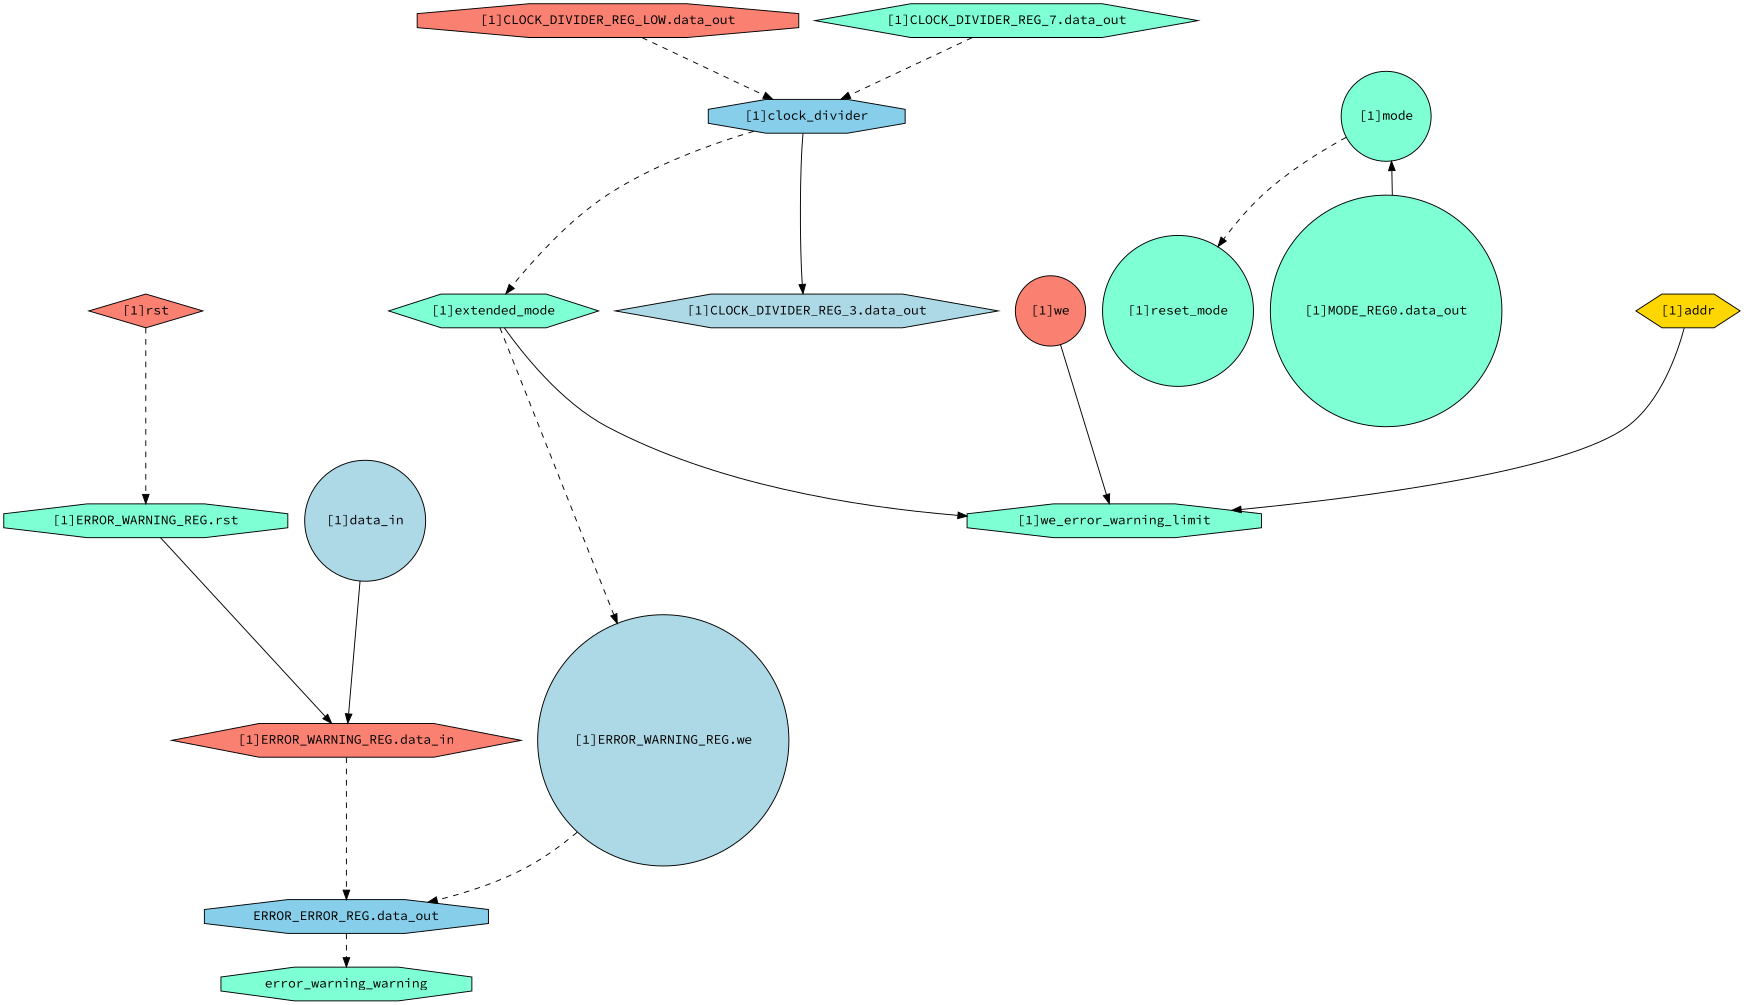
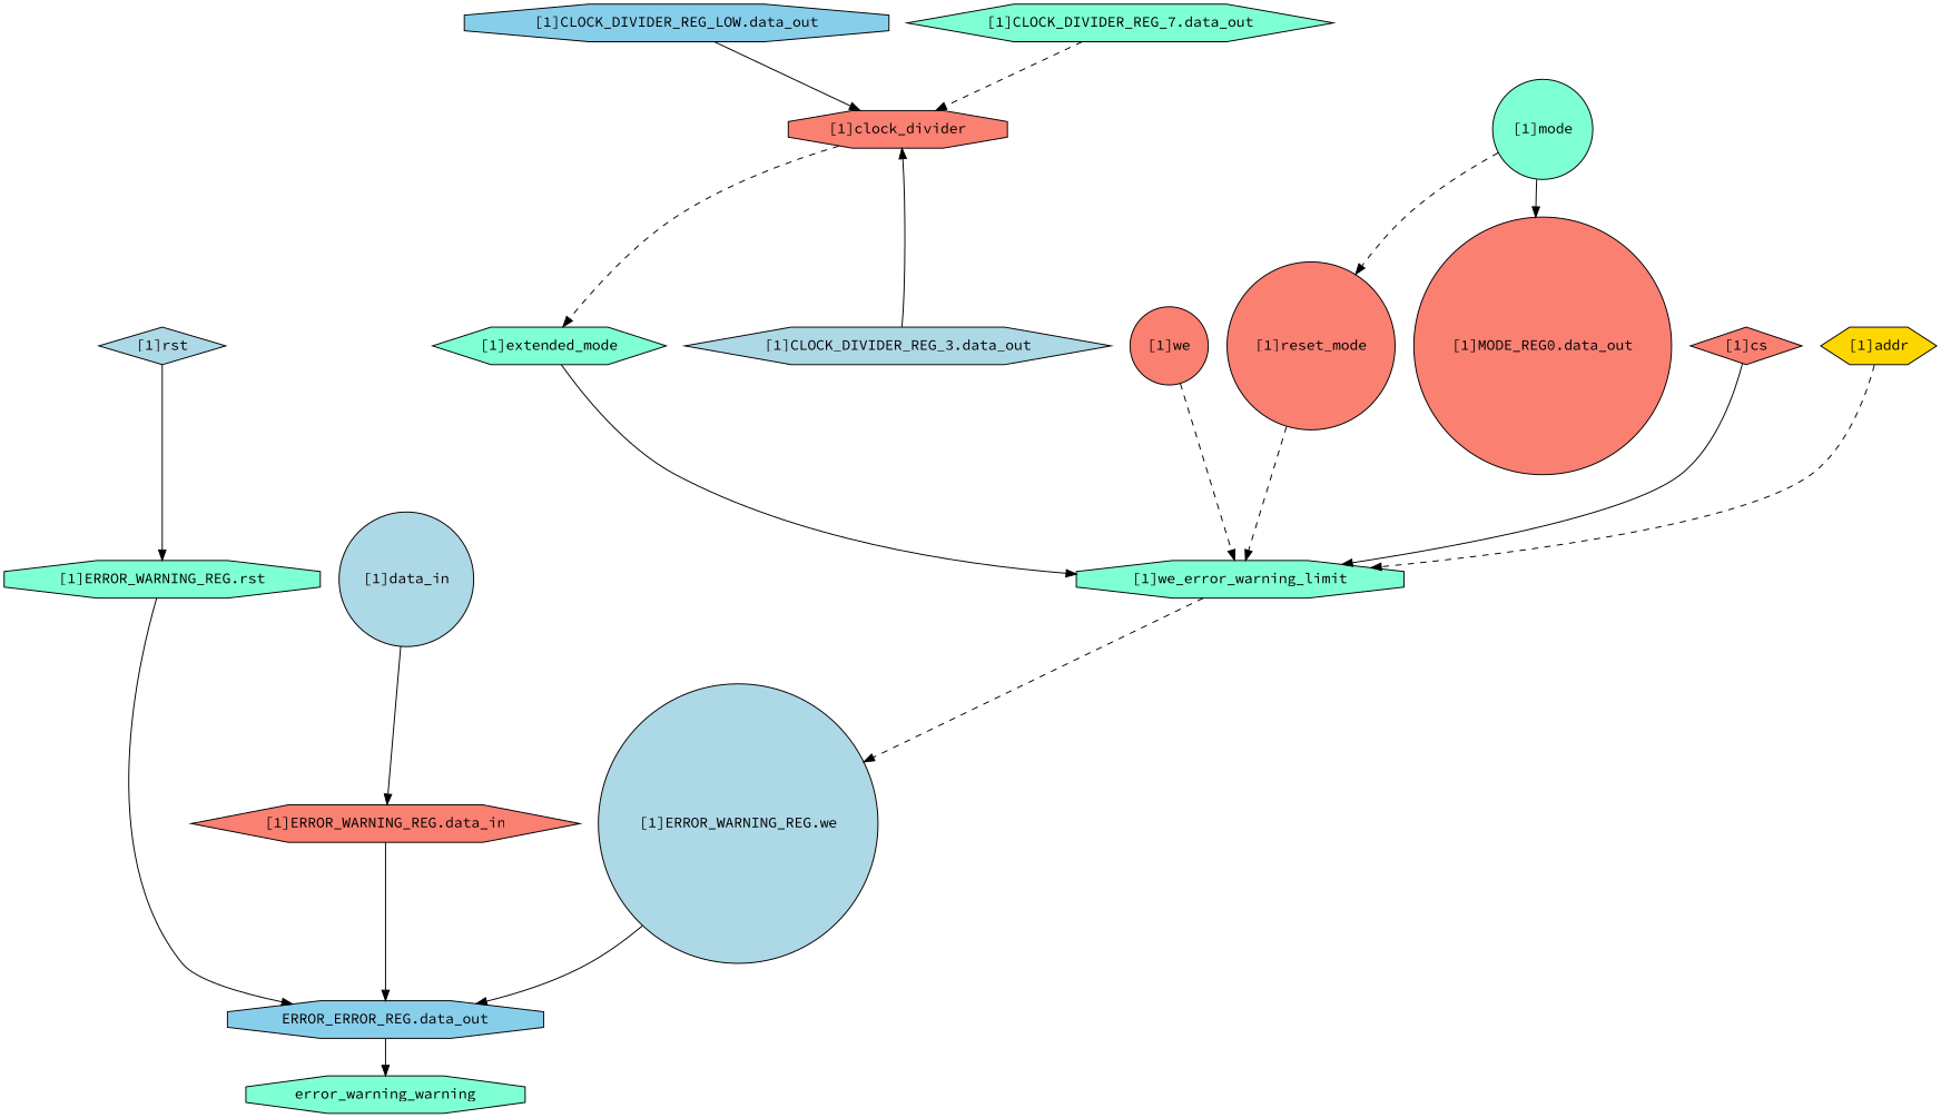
  strict digraph {
    fontname="Source Code Pro"
    node [complexity=9 fillcolor=aquamarine fontname="Source Code Pro" importance=0.0170053774543 rank=0.00242933963633 shape=circle style=filled]
    edge [fontname="Source Code Pro" style=dashed]
    "[1]we" [complexity=7 fillcolor=salmon]
    "[1]we_error_warning_limit" [complexity=1 importance=0.0150629404014 rank=0.0150629404014 shape=octagon]
    "[1]ERROR_WARNING_REG.we" [complexity=1 fillcolor=lightblue importance=0.013003101134 rank=0.013003101134]
    n4 [complexity=0 fillcolor=skyblue importance=0.0100310173649 label="ERROR_ERROR_REG.data_out" rank=0.0 shape=octagon]
-   "[1]reset_mode" [complexity=7 importance=0.0178715864202 rank=0.00255308377431]
+   "[1]reset_mode" [complexity=7 fillcolor=salmon importance=0.0178715864202 rank=0.00255308377431]
    "[1]CLOCK_DIVIDER_REG_3.data_out" [fillcolor=lightblue importance=0.0328550115609 rank=0.0036505568401 shape=hexagon]
-   "[1]clock_divider" [fillcolor=skyblue importance=0.0276684441526 rank=0.00307427157251 shape=octagon]
+   "[1]clock_divider" [fillcolor=salmon importance=0.0276684441526 rank=0.00307427157251 shape=octagon]
    "[1]extended_mode" [complexity=7 importance=0.017975366904 rank=0.00256790955771 shape=hexagon]
-   "[1]CLOCK_DIVIDER_REG_LOW.data_out" [fillcolor=salmon importance=0.0327981722674 rank=0.00364424136305 shape=octagon]
+   "[1]CLOCK_DIVIDER_REG_LOW.data_out" [fillcolor=skyblue importance=0.0327981722674 rank=0.00364424136305 shape=octagon]
    "[1]mode" [importance=0.0230649727298 rank=0.00256277474776]
-   "[1]rst" [complexity=1 fillcolor=salmon importance=0.0239636502244 rank=0.0239636502244 shape=diamond]
+   "[1]rst" [complexity=1 fillcolor=lightblue importance=0.0239636502244 rank=0.0239636502244 shape=diamond]
    "[1]ERROR_WARNING_REG.rst" [complexity=1 importance=0.0220212131714 rank=0.0220212131714 shape=octagon]
    n13 [complexity=0 importance=0.004638603652 label=error_warning_warning rank=0.0 shape=octagon]
+   "[1]cs" [complexity=7 fillcolor=salmon shape=diamond]
    "[1]addr" [complexity=7 fillcolor=gold shape=hexagon]
-   "[1]MODE_REG0.data_out" [importance=0.0295670655522 rank=0.0032852295058]
+   "[1]MODE_REG0.data_out" [fillcolor=salmon importance=0.0295670655522 rank=0.0032852295058]
    "[1]CLOCK_DIVIDER_REG_7.data_out" [importance=0.0328550115609 rank=0.0036505568401 shape=hexagon]
    "[1]ERROR_WARNING_REG.data_in" [complexity=2 fillcolor=salmon importance=0.0120011972906 rank=0.0060005986453 shape=hexagon]
    "[1]data_in" [complexity=2 fillcolor=lightblue importance=0.0139436343436 rank=0.00697181717178]
-   "[1]we" -> "[1]we_error_warning_limit" [style=solid]
-   "[1]extended_mode" -> "[1]ERROR_WARNING_REG.we"
-   "[1]ERROR_WARNING_REG.we" -> n4
-   n4 -> n13
-   "[1]clock_divider" -> "[1]CLOCK_DIVIDER_REG_3.data_out" [style=solid]
+   "[1]we" -> "[1]we_error_warning_limit"
+   "[1]we_error_warning_limit" -> "[1]ERROR_WARNING_REG.we"
+   "[1]ERROR_WARNING_REG.we" -> n4 [style=solid]
+   n4 -> n13 [style=solid]
+   "[1]reset_mode" -> "[1]we_error_warning_limit"
+   "[1]CLOCK_DIVIDER_REG_3.data_out" -> "[1]clock_divider" [style=solid]
    "[1]clock_divider" -> "[1]extended_mode"
    "[1]extended_mode" -> "[1]we_error_warning_limit" [style=solid]
-   "[1]CLOCK_DIVIDER_REG_LOW.data_out" -> "[1]clock_divider"
+   "[1]CLOCK_DIVIDER_REG_LOW.data_out" -> "[1]clock_divider" [style=solid]
    "[1]mode" -> "[1]reset_mode"
-   "[1]rst" -> "[1]ERROR_WARNING_REG.rst"
-   "[1]ERROR_WARNING_REG.rst" -> "[1]ERROR_WARNING_REG.data_in" [style=solid]
-   "[1]addr" -> "[1]we_error_warning_limit" [style=solid]
-   "[1]MODE_REG0.data_out" -> "[1]mode" [style=solid]
+   "[1]rst" -> "[1]ERROR_WARNING_REG.rst" [style=solid]
+   "[1]ERROR_WARNING_REG.rst" -> n4 [style=solid]
+   "[1]cs" -> "[1]we_error_warning_limit" [style=solid]
+   "[1]addr" -> "[1]we_error_warning_limit"
+   "[1]mode" -> "[1]MODE_REG0.data_out" [style=solid]
    "[1]CLOCK_DIVIDER_REG_7.data_out" -> "[1]clock_divider"
-   "[1]ERROR_WARNING_REG.data_in" -> n4
+   "[1]ERROR_WARNING_REG.data_in" -> n4 [style=solid]
    "[1]data_in" -> "[1]ERROR_WARNING_REG.data_in" [style=solid]
  }
